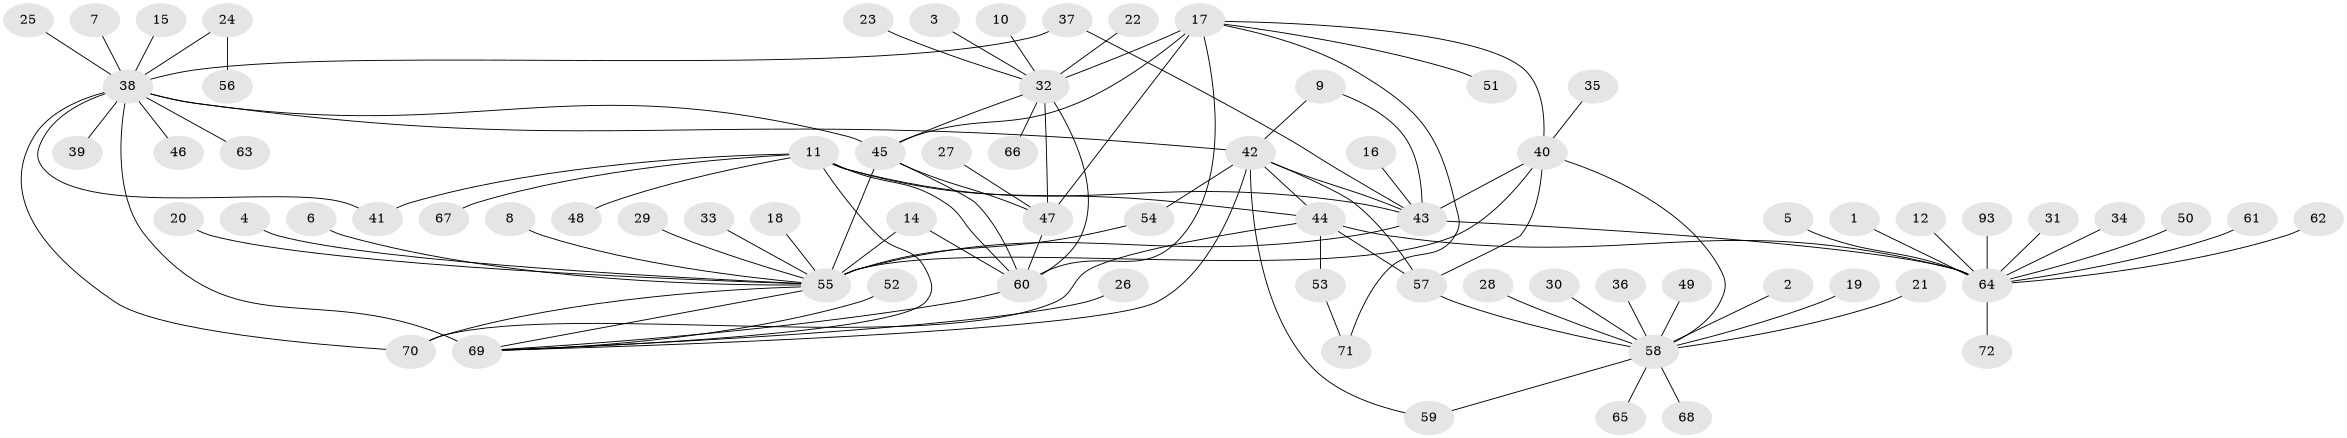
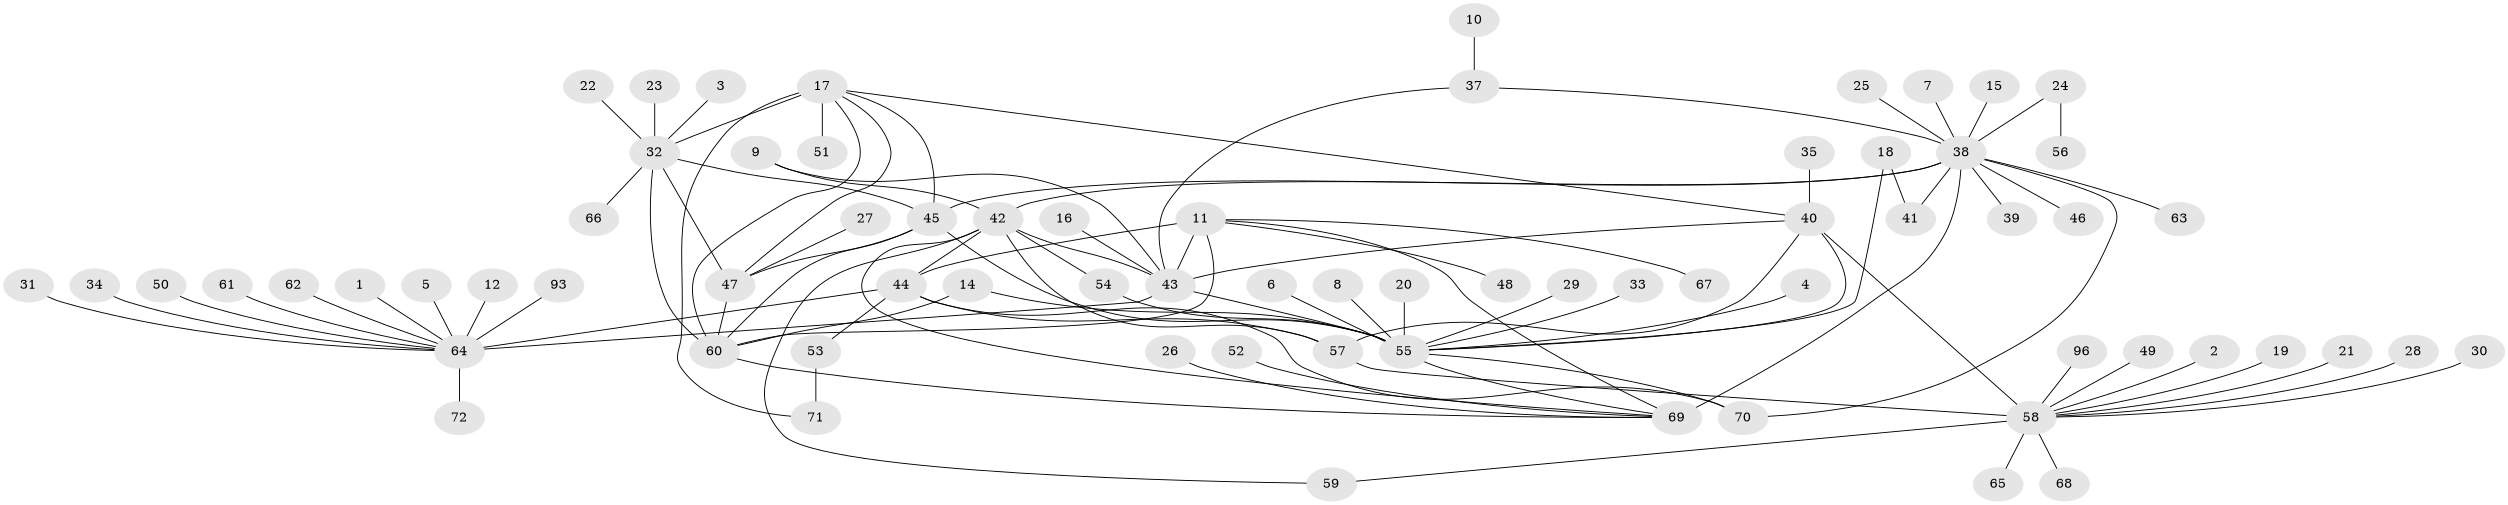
  graph {
    node [color=gray90 style=filled]
    edge [weight=1.0]
    1
    64
    72
    2
    58
    59
    65
    68
    3
    32
    60
    45
    47
    66
    4
    55
    69
    70
    5
    6
    7
    38
    42
    41
    39
    46
    63
    8
    9
    43
    44
    57
    54
    10
    11
    48
    67
    53
    12
    n40 [label=93]
    14
    15
    16
    17
    40
    51
    71
    18
    19
    20
    21
    22
    23
    24
    56
    25
    26
    27
    28
    29
    30
    31
    33
    34
    35
-   36
+   36 [label=96]
    37
    49
    50
    52
    61
    62
    1 -- 64
    64 -- 72
    2 -- 58
    58 -- 59
    58 -- 65
    58 -- 68
    3 -- 32
    32 -- 60 [weight=3.0]
    32 -- 45 [weight=3.0]
    32 -- 47 [weight=3.0]
    32 -- 66
    60 -- 69
    45 -- 60
    45 -- 47
    45 -- 55 [weight=2.0]
    47 -- 60
    4 -- 55
    55 -- 69
    55 -- 70
    5 -- 64
    6 -- 55
    7 -- 38
    38 -- 45
    38 -- 69 [weight=8.0]
    38 -- 70
    38 -- 42 [weight=4.0]
    38 -- 41
    38 -- 39
    38 -- 46
    38 -- 63
    42 -- 59
    42 -- 69 [weight=2.0]
    42 -- 43
    42 -- 44
    42 -- 57
    42 -- 54
    8 -- 55
    9 -- 42
    9 -- 43
    43 -- 64
    43 -- 55 [weight=8.0]
    44 -- 64 [weight=4.0]
    44 -- 70
    44 -- 57
    44 -- 53
    57 -- 58 [weight=5.0]
    54 -- 55
-   10 -- 32
+   10 -- 37
    11 -- 60
    11 -- 69
-   11 -- 41
+   18 -- 41
    11 -- 43 [weight=8.0]
    11 -- 44 [weight=2.0]
    11 -- 48
    11 -- 67
    53 -- 71
    12 -- 64
    n40 -- 64
    14 -- 60
    14 -- 55
    15 -- 38
    16 -- 43
    17 -- 32 [weight=3.0]
    17 -- 60
    17 -- 45
    17 -- 47
    17 -- 40
    17 -- 51
    17 -- 71
    40 -- 58 [weight=5.0]
    40 -- 55 [weight=4.0]
    40 -- 43 [weight=2.0]
    40 -- 57
    18 -- 55
    19 -- 58
    20 -- 55
    21 -- 58
    22 -- 32
    23 -- 32
    24 -- 38
    24 -- 56
    25 -- 38
    26 -- 69
    27 -- 47
    28 -- 58
    29 -- 55
    30 -- 58
    31 -- 64
    33 -- 55
    34 -- 64
    35 -- 40
    36 -- 58
    37 -- 38
    37 -- 43
    49 -- 58
    50 -- 64
    52 -- 69
    61 -- 64
    62 -- 64
  }
